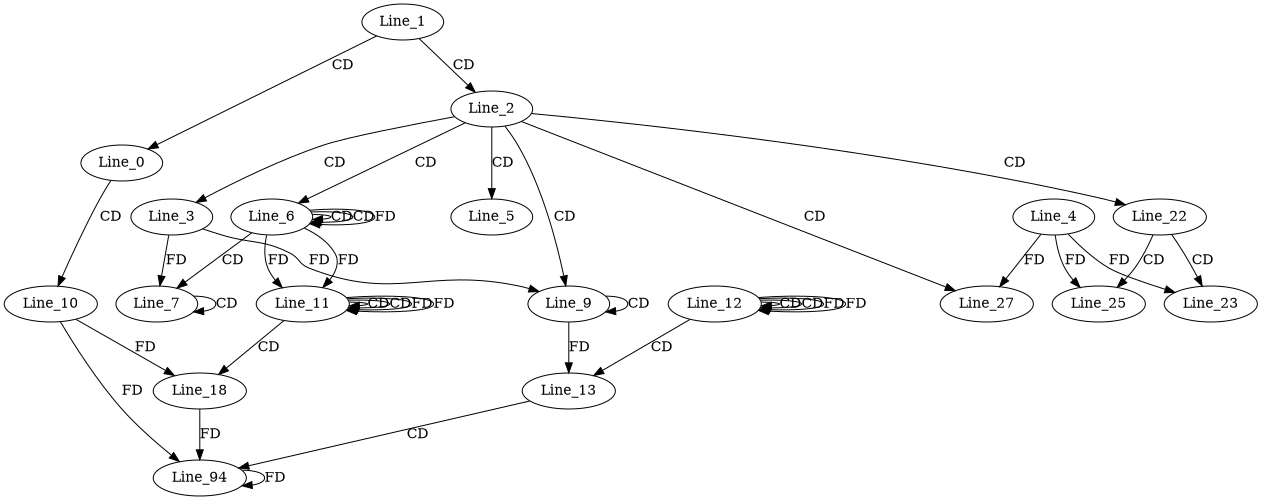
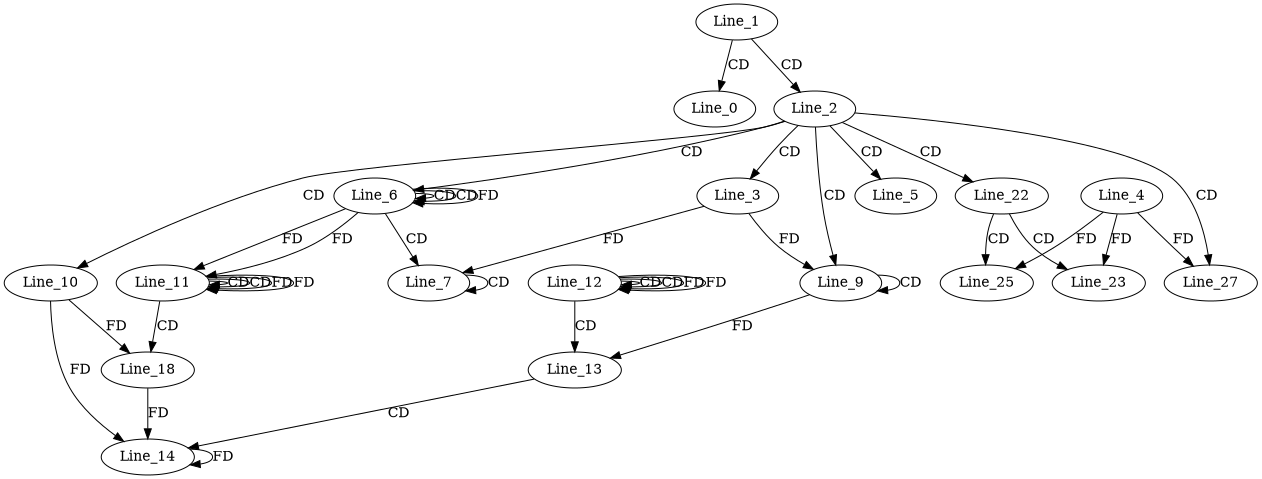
  digraph {
    Line_1
    Line_0
    Line_2
    Line_3
    Line_5
    Line_6
    Line_9
    Line_10
    Line_22
    Line_27
    Line_7
    Line_4
    Line_23
    Line_25
    Line_11
    Line_13
-   Line_14 [label=Line_94]
+   Line_14
    Line_18
    Line_12
    Line_1 -> Line_0 [label=CD]
    Line_1 -> Line_2 [label=CD]
    Line_2 -> Line_3 [label=CD]
    Line_2 -> Line_5 [label=CD]
    Line_2 -> Line_6 [label=CD]
    Line_2 -> Line_9 [label=CD]
-   Line_0 -> Line_10 [label=CD]
+   Line_2 -> Line_10 [label=CD]
    Line_2 -> Line_22 [label=CD]
    Line_2 -> Line_27 [label=CD]
    Line_3 -> Line_9 [label=FD]
    Line_3 -> Line_7 [label=FD]
    Line_6 -> Line_6 [label=CD]
    Line_6 -> Line_6 [label=CD]
    Line_6 -> Line_6 [label=FD]
    Line_6 -> Line_7 [label=CD]
    Line_6 -> Line_11 [label=FD]
    Line_6 -> Line_11 [label=FD]
    Line_9 -> Line_9 [label=CD]
    Line_9 -> Line_13 [label=FD]
    Line_10 -> Line_14 [label=FD]
    Line_10 -> Line_18 [label=FD]
    Line_22 -> Line_23 [label=CD]
    Line_22 -> Line_25 [label=CD]
    Line_7 -> Line_7 [label=CD]
    Line_4 -> Line_27 [label=FD]
    Line_4 -> Line_23 [label=FD]
    Line_4 -> Line_25 [label=FD]
    Line_11 -> Line_11 [label=CD]
    Line_11 -> Line_11 [label=CD]
    Line_11 -> Line_11 [label=FD]
    Line_11 -> Line_11 [label=FD]
    Line_11 -> Line_18 [label=CD]
    Line_13 -> Line_14 [label=CD]
    Line_14 -> Line_14 [label=FD]
    Line_18 -> Line_14 [label=FD]
    Line_12 -> Line_13 [label=CD]
    Line_12 -> Line_12 [label=CD]
    Line_12 -> Line_12 [label=CD]
    Line_12 -> Line_12 [label=FD]
    Line_12 -> Line_12 [label=FD]
  }
